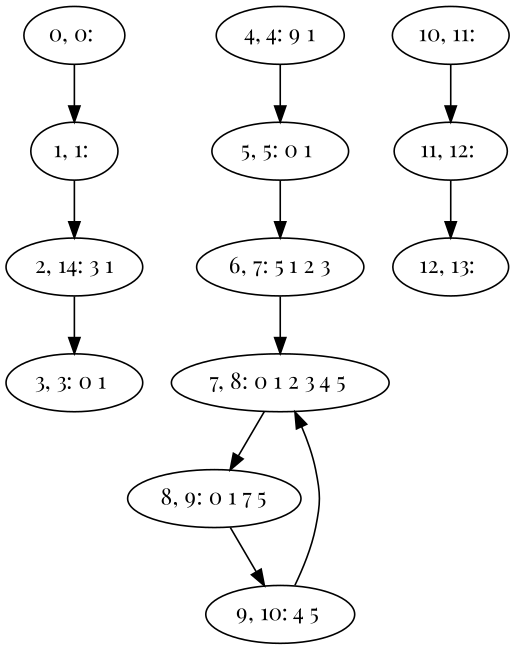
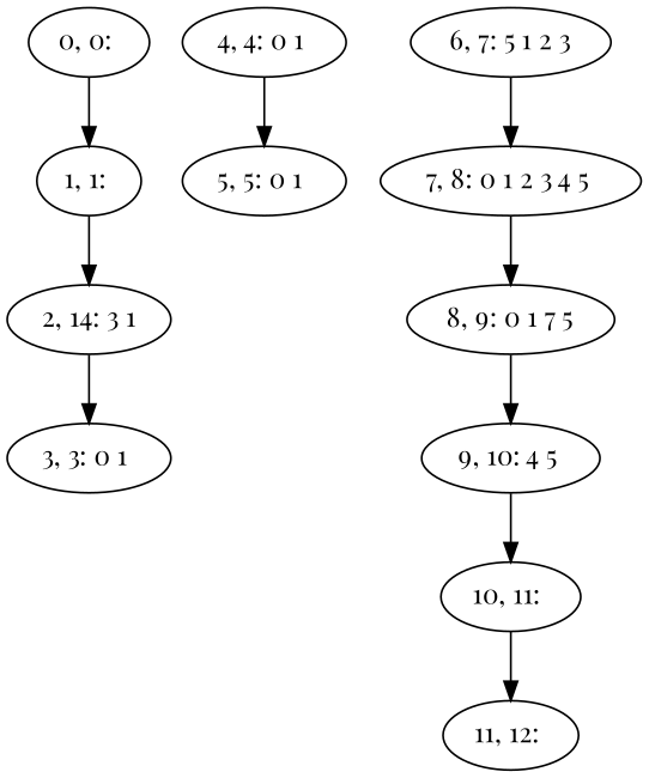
  digraph {
    fontname="Playfair Display"
    node [fontname="Playfair Display"]
    edge [fontname="Playfair Display"]
    n1 [label="0, 0: "]
    n2 [label="1, 1: "]
    n3 [label="2, 14: 3 1"]
    n4 [label="3, 3: 0 1 "]
-   n5 [label="4, 4: 9 1"]
+   n5 [label="4, 4: 0 1 "]
    n6 [label="5, 5: 0 1 "]
    n7 [label="6, 7: 5 1 2 3"]
    n8 [label="7, 8: 0 1 2 3 4 5 "]
    n9 [label="8, 9: 0 1 7 5"]
    n10 [label="9, 10: 4 5 "]
    n11 [label="10, 11: "]
    n12 [label="11, 12: "]
-   n13 [label="12, 13: "]
    n1 -> n2
    n2 -> n3
    n3 -> n4
    n5 -> n6
-   n6 -> n7
    n7 -> n8
    n8 -> n9
    n9 -> n10
-   n10 -> n8
+   n10 -> n11
    n11 -> n12
-   n12 -> n13
  }
